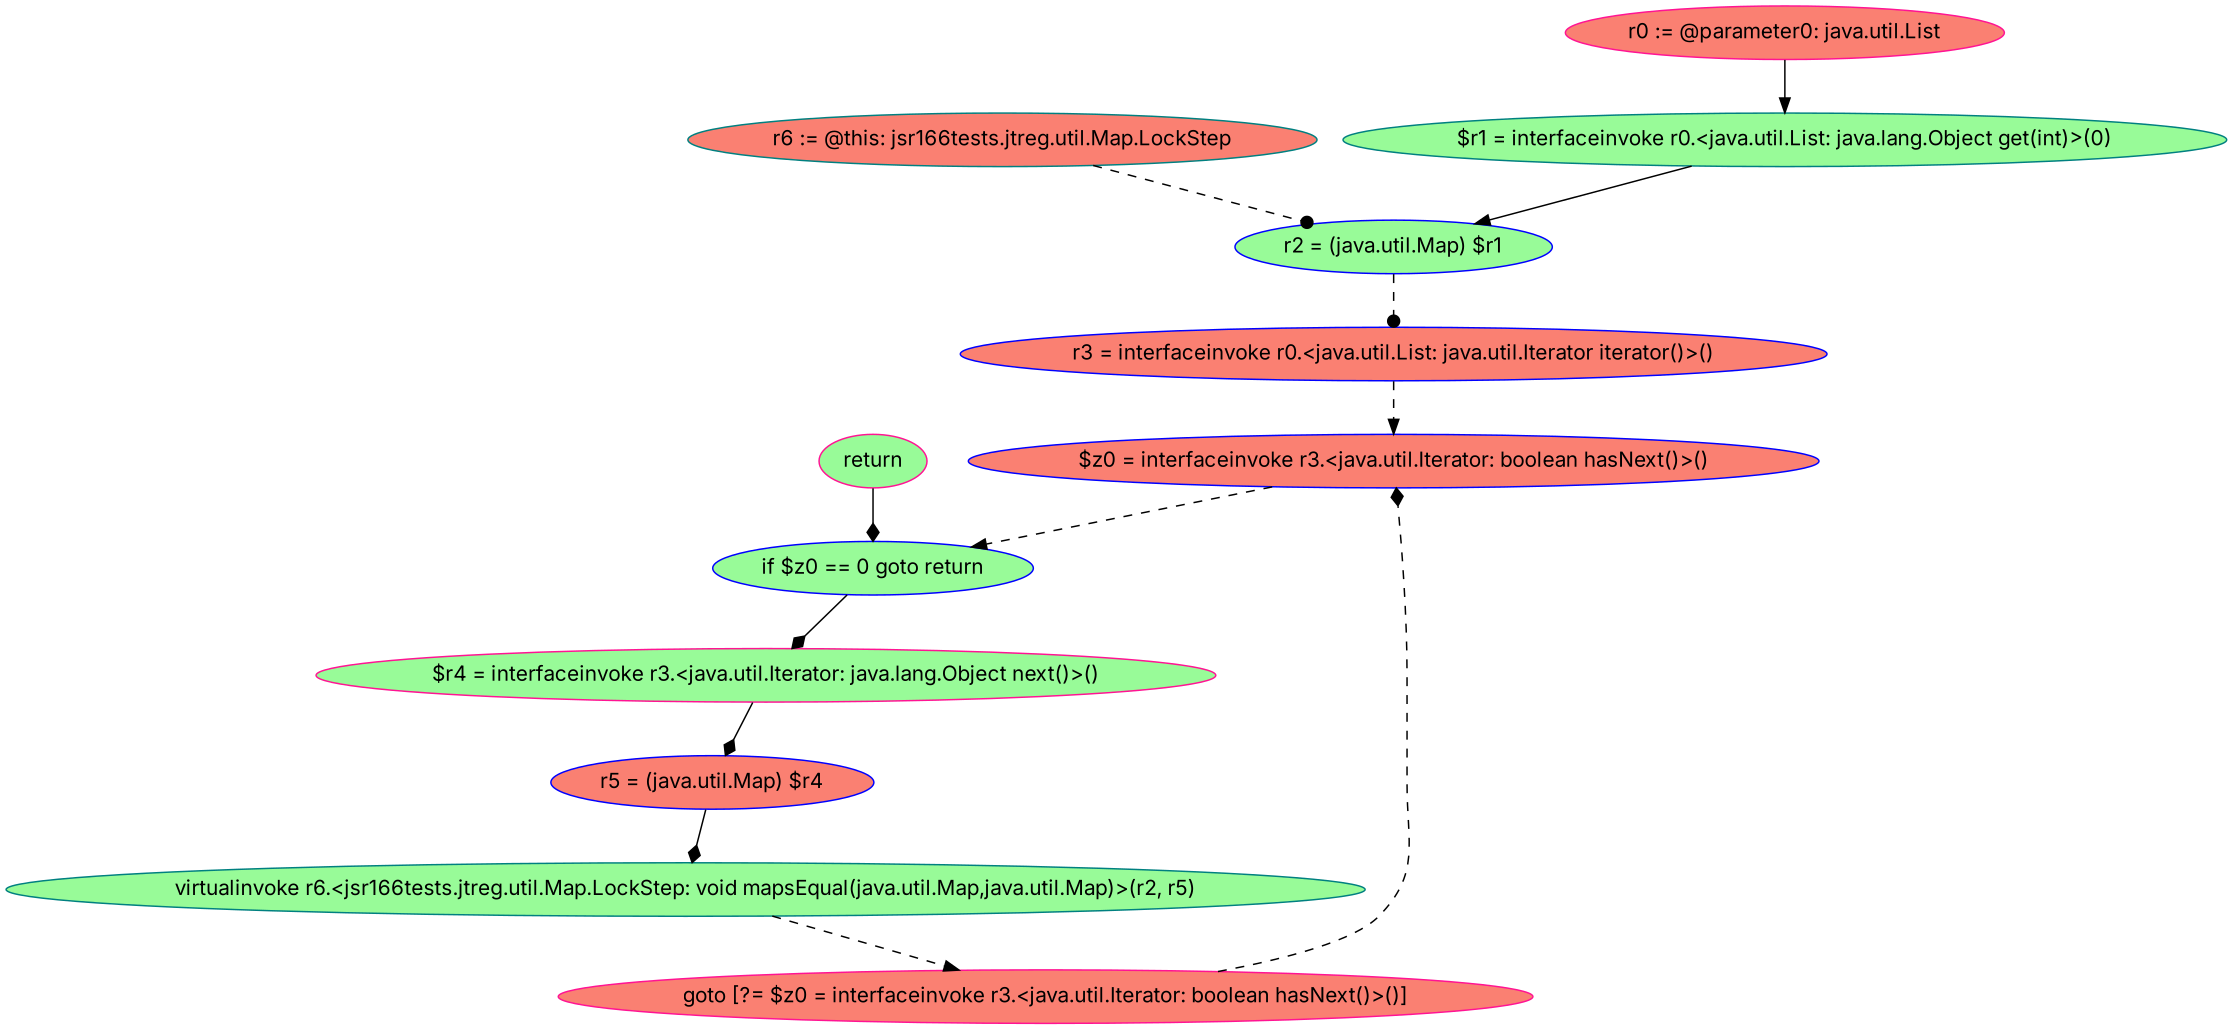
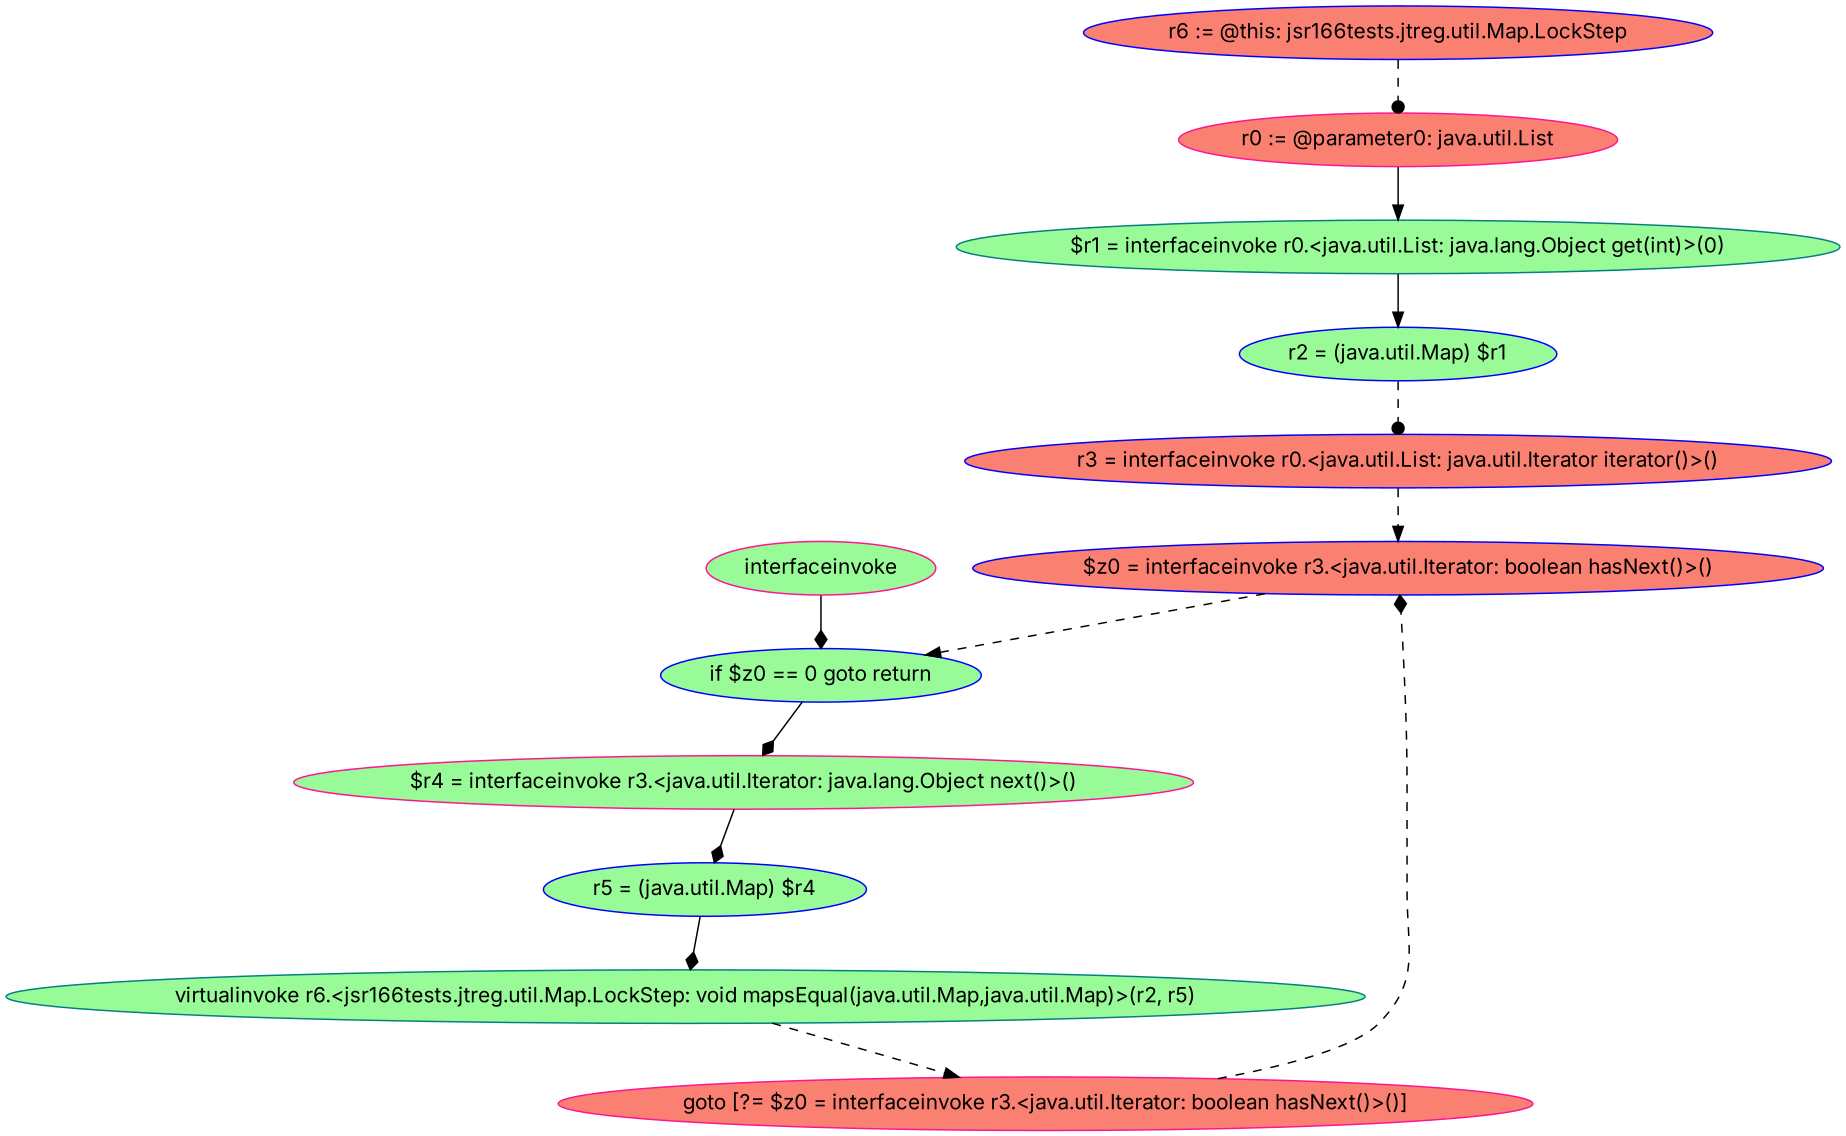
  digraph {
    fontname=Inter
    node [color=blue fillcolor=palegreen fontname=Inter style=filled]
    edge [arrowhead=normal fontname=Inter style=dashed]
-   "r6 := @this: jsr166tests.jtreg.util.Map.LockStep" [color=teal fillcolor=salmon]
+   "r6 := @this: jsr166tests.jtreg.util.Map.LockStep" [fillcolor=salmon]
    "r0 := @parameter0: java.util.List" [color=deeppink fillcolor=salmon]
    "$r1 = interfaceinvoke r0.<java.util.List: java.lang.Object get(int)>(0)" [color=teal]
    "r2 = (java.util.Map) $r1"
    "r3 = interfaceinvoke r0.<java.util.List: java.util.Iterator iterator()>()" [fillcolor=salmon]
    "$z0 = interfaceinvoke r3.<java.util.Iterator: boolean hasNext()>()" [fillcolor=salmon]
    "if $z0 == 0 goto return"
    "$r4 = interfaceinvoke r3.<java.util.Iterator: java.lang.Object next()>()" [color=deeppink]
-   "r5 = (java.util.Map) $r4" [fillcolor=salmon]
-   return [color=deeppink]
+   "r5 = (java.util.Map) $r4"
+   return [color=deeppink label=interfaceinvoke]
    "virtualinvoke r6.<jsr166tests.jtreg.util.Map.LockStep: void mapsEqual(java.util.Map,java.util.Map)>(r2, r5)" [color=teal]
    "goto [?= $z0 = interfaceinvoke r3.<java.util.Iterator: boolean hasNext()>()]" [color=deeppink fillcolor=salmon]
-   "r6 := @this: jsr166tests.jtreg.util.Map.LockStep" -> "r2 = (java.util.Map) $r1" [arrowhead=dot]
+   "r6 := @this: jsr166tests.jtreg.util.Map.LockStep" -> "r0 := @parameter0: java.util.List" [arrowhead=dot]
    "r0 := @parameter0: java.util.List" -> "$r1 = interfaceinvoke r0.<java.util.List: java.lang.Object get(int)>(0)" [style=solid]
    "$r1 = interfaceinvoke r0.<java.util.List: java.lang.Object get(int)>(0)" -> "r2 = (java.util.Map) $r1" [style=solid]
    "r2 = (java.util.Map) $r1" -> "r3 = interfaceinvoke r0.<java.util.List: java.util.Iterator iterator()>()" [arrowhead=dot]
    "r3 = interfaceinvoke r0.<java.util.List: java.util.Iterator iterator()>()" -> "$z0 = interfaceinvoke r3.<java.util.Iterator: boolean hasNext()>()"
    "$z0 = interfaceinvoke r3.<java.util.Iterator: boolean hasNext()>()" -> "if $z0 == 0 goto return"
    "if $z0 == 0 goto return" -> "$r4 = interfaceinvoke r3.<java.util.Iterator: java.lang.Object next()>()" [arrowhead=diamond style=solid]
    "$r4 = interfaceinvoke r3.<java.util.Iterator: java.lang.Object next()>()" -> "r5 = (java.util.Map) $r4" [arrowhead=diamond style=solid]
    "r5 = (java.util.Map) $r4" -> "virtualinvoke r6.<jsr166tests.jtreg.util.Map.LockStep: void mapsEqual(java.util.Map,java.util.Map)>(r2, r5)" [arrowhead=diamond style=solid]
    return -> "if $z0 == 0 goto return" [arrowhead=diamond style=solid]
    "virtualinvoke r6.<jsr166tests.jtreg.util.Map.LockStep: void mapsEqual(java.util.Map,java.util.Map)>(r2, r5)" -> "goto [?= $z0 = interfaceinvoke r3.<java.util.Iterator: boolean hasNext()>()]"
    "goto [?= $z0 = interfaceinvoke r3.<java.util.Iterator: boolean hasNext()>()]" -> "$z0 = interfaceinvoke r3.<java.util.Iterator: boolean hasNext()>()" [arrowhead=diamond]
  }
